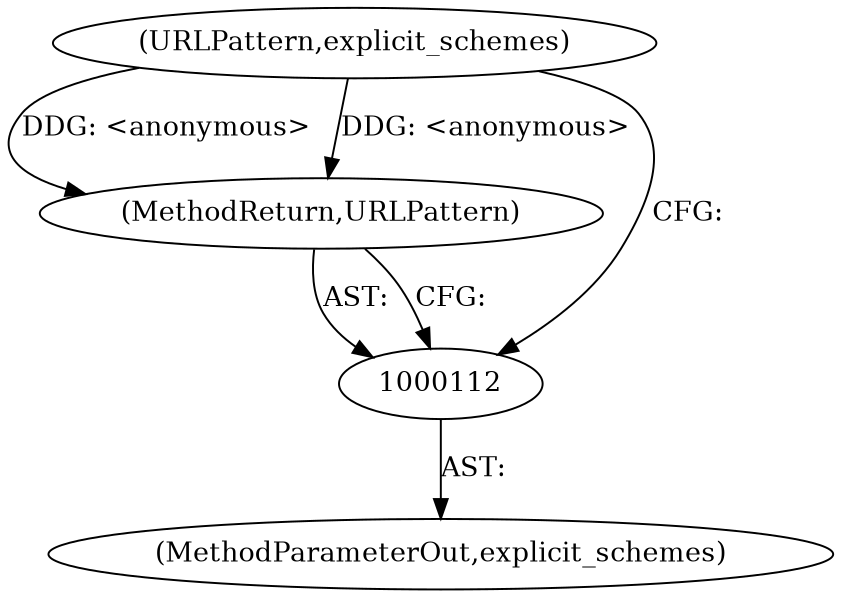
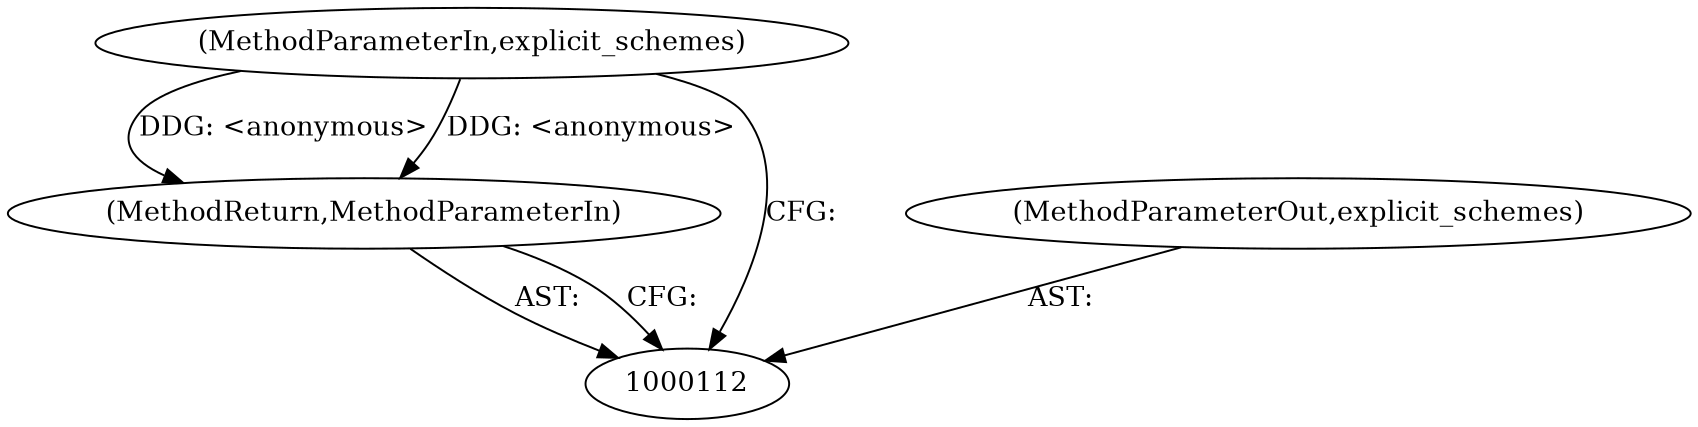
  digraph {
-   n1 [label="(URLPattern,explicit_schemes)"]
-   n2 [label="(MethodReturn,URLPattern)"]
+   n1 [label="(MethodParameterIn,explicit_schemes)"]
+   n2 [label="(MethodReturn,MethodParameterIn)"]
    1000112
    n4 [label="(MethodParameterOut,explicit_schemes)"]
    n1 -> n2 [label="DDG: <anonymous>"]
    n1 -> n2 [label="DDG: <anonymous>"]
    n1 -> 1000112 [label="CFG: "]
    n2 -> 1000112 [label="AST: "]
    n2 -> 1000112 [label="CFG: "]
-   1000112 -> n4 [label="AST: "]
+   n4 -> 1000112 [label="AST: "]
  }
